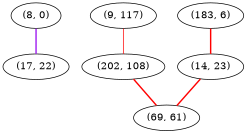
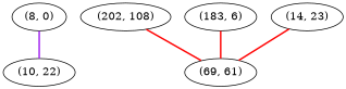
  graph {
    edge [color=red style=bold weight=1]
    n1 [label="(8, 0)"]
-   "(10, 22)" [label="(17, 22)"]
-   "(9, 117)"
+   "(10, 22)"
    "(202, 108)"
    "(69, 61)"
    "(183, 6)"
    "(14, 23)"
    n1 -- "(10, 22)" [color=purple weight=4]
-   "(9, 117)" -- "(202, 108)" [style=solid]
    "(202, 108)" -- "(69, 61)"
-   "(183, 6)" -- "(14, 23)"
+   "(183, 6)" -- "(69, 61)"
    "(14, 23)" -- "(69, 61)"
  }
